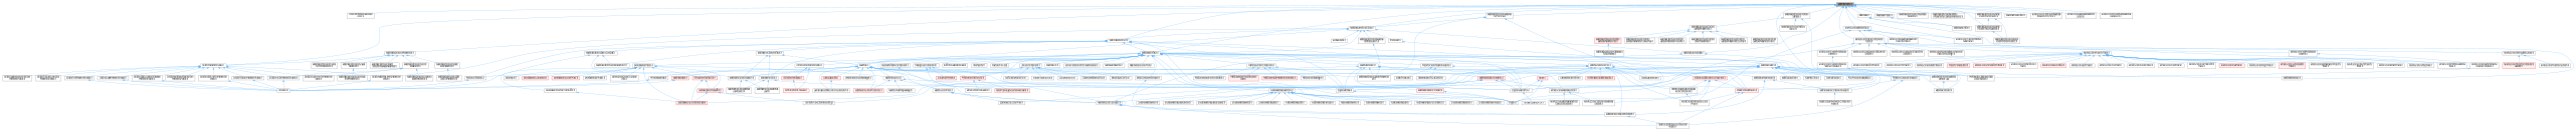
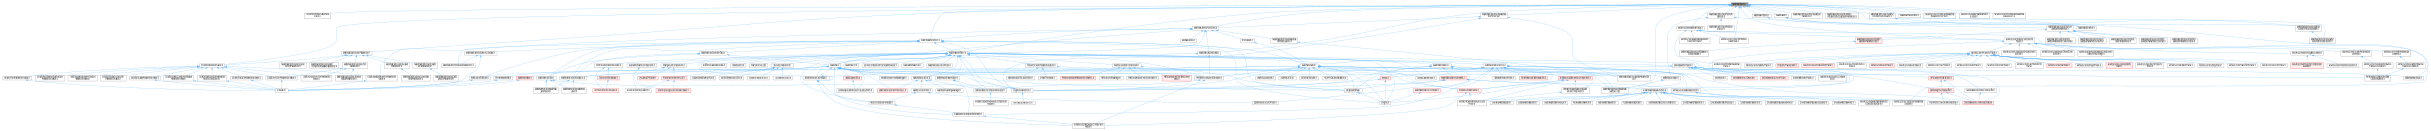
  digraph {
    fontname=Inter
    node [color=grey40 fillcolor=white fontname=Inter fontsize=10 shape=box style=filled]
    edge [color=steelblue1 dir=back fontname=Inter fontsize=10 labelfontname=Helvetica labelfontsize=10 style=solid]
    n1 [color=gray40 fillcolor=grey60 fontcolor=black height=0.2 label="MaterialTypes.h" width=0.4]
    n2 [height=0.2 label="CustomPrimitiveDataTrack\lEditor.h" width=0.4]
    n3 [height=0.2 label="DEditorParameterValue.h" width=0.4]
    n4 [height=0.2 label="MaterialCachedData.h" width=0.4]
    n5 [height=0.2 label="MaterialExpressionFontSample\lParameter.h" width=0.4]
    n6 [height=0.2 label="MaterialExpressionMaterial\lFunctionCall.h" width=0.4]
    n7 [height=0.2 label="MaterialLayersFunctions.h" width=0.4]
    n8 [height=0.2 label="MaterialExpressionMaterial\lSample.cpp" width=0.4]
    n9 [height=0.2 label="MaterialInterface.h" width=0.4]
    n10 [height=0.2 label="StaticParameterSet.h" width=0.4]
    n11 [height=0.2 label="MaterialExpressionParameter.h" width=0.4]
    n12 [height=0.2 label="MaterialExpressionRuntime\lVirtualTextureSampleParameter.h" width=0.4]
    n13 [height=0.2 label="MaterialExpressionSparse\lVolumeTextureBase.h" width=0.4]
    n14 [height=0.2 label="MaterialExpressionSparse\lVolumeTextureSample.h" width=0.4]
    n15 [height=0.2 label="MaterialExpressionTexture\lSample.h" width=0.4]
    n16 [height=0.2 label="MaterialIR.h" width=0.4]
    n17 [height=0.2 label="MaterialIRTypes.h" width=0.4]
    n18 [height=0.2 label="MaterialTrackEditor.h" width=0.4]
    n19 [height=0.2 label="MovieSceneComponentMaterial\lParameterSection.h" width=0.4]
    n20 [height=0.2 label="MovieSceneCustomPrimitive\lDataTrack.h" width=0.4]
    n21 [height=0.2 label="MovieSceneMaterialParameter\lSystem.h" width=0.4]
    n22 [height=0.2 label="MovieSceneMaterialTrack.h" width=0.4]
    n23 [height=0.2 label="MovieSceneTracksComponent\lTypes.h" width=0.4]
    n24 [height=0.2 label="MovieScenePreAnimatedMaterial\lParameters.h" width=0.4]
    n25 [height=0.2 label="DEditorDoubleVectorParameter\lValue.h" width=0.4]
    n26 [height=0.2 label="DEditorFontParameterValue.h" width=0.4]
    n27 [height=0.2 label="DEditorMaterialLayersParameter\lValue.h" width=0.4]
    n28 [height=0.2 label="DEditorRuntimeVirtualTexture\lParameterValue.h" width=0.4]
    n29 [height=0.2 label="DEditorScalarParameterValue.h" width=0.4]
    n30 [height=0.2 label="DEditorSparseVolumeTexture\lParameterValue.h" width=0.4]
    n31 [height=0.2 label="DEditorStaticComponentMask\lParameterValue.h" width=0.4]
-   n32 [height=0.2 label="DEditorStaticSwitchParameter\lValue.h" width=0.4]
+   n32 [height=0.2 label="DEditorStaticSwitchParameter\lMeshComponent.h" width=0.4]
    n33 [height=0.2 label="DEditorTextureCollection\lParameterValue.h" width=0.4]
    n34 [height=0.2 label="DEditorTextureParameterValue.h" width=0.4]
    n35 [height=0.2 label="DEditorVectorParameterValue.h" width=0.4]
    n36 [height=0.2 label="NaniteResourcesHelper.h" width=0.4]
    n37 [height=0.2 label="PrimitiveComponentHelper.h" width=0.4]
    n38 [height=0.2 label="EngineSharedPCH.h" width=0.4]
    n39 [height=0.2 label="MaterialInstanceUpdateParameter\lSet.h" width=0.4]
    n40 [height=0.2 label="Material.h" width=0.4]
    n41 [height=0.2 label="MaterialExpressionMaterial\lAttributeLayers.h" width=0.4]
    n42 [height=0.2 label="MediaBundle.h" width=0.4]
    n43 [height=0.2 label="Preshader.h" width=0.4]
    n44 [height=0.2 label="SkinnedMeshComponentHelper.h" width=0.4]
    n45 [height=0.2 label="MeshComponentHelper.h" width=0.4]
    n46 [height=0.2 label="Engine.h" width=0.4]
    n47 [height=0.2 label="AudioMaterialSlateTypes.h" width=0.4]
    n48 [height=0.2 label="BufferVisualizationData.h" width=0.4]
    n49 [height=0.2 label="FbxImporter.h" width=0.4]
    n50 [height=0.2 label="FractureTool.cpp" width=0.4]
    n51 [height=0.2 label="GizmoElementRenderState.h" width=0.4]
    n52 [height=0.2 label="LandscapeRender.h" width=0.4]
    n53 [height=0.2 label="LineSetComponent.h" width=0.4]
    n54 [height=0.2 label="MaterialInstance.h" width=0.4]
    n55 [height=0.2 label="MaterialList.h" width=0.4]
    n56 [height=0.2 label="MaterialOverlayHelper.h" width=0.4]
    n57 [height=0.2 label="MeshWireframeComponent.h" width=0.4]
    n58 [height=0.2 label="NaniteResources.h" width=0.4]
    n59 [height=0.2 label="ParticleSystemComponent.h" width=0.4]
    n60 [height=0.2 label="PropertyCustomizationHelpers.h" width=0.4]
    n61 [height=0.2 label="SceneComponentToDynamicMesh.h" width=0.4]
    n62 [height=0.2 label="SkeletalMeshTypes.h" width=0.4]
    n63 [height=0.2 label="SlateMaterialBrush.h" width=0.4]
    n64 [height=0.2 label="StaticMeshResources.h" width=0.4]
    n65 [height=0.2 label="TriangleSetComponent.h" width=0.4]
    n66 [height=0.2 label="WaterMeshSceneProxy.h" width=0.4]
    n67 [height=0.2 label="EngineMinimal.h" width=0.4]
    n68 [height=0.2 label="MaterialFunctionInstance.h" width=0.4]
    n69 [height=0.2 label="MaterialShared.h" width=0.4]
    n70 [height=0.2 label="ParticleDefinitions.h" width=0.4]
    n71 [height=0.2 label="MaterialEditorInstanceConstant.h" width=0.4]
    n72 [height=0.2 label="MaterialEditorPreviewParameters.h" width=0.4]
    n73 [height=0.2 label="MaterialFunction.h" width=0.4]
    n74 [height=0.2 label="MaterialFunctionInterface.h" width=0.4]
    n75 [height=0.2 label="MaterialExpressionDouble\lVectorParameter.h" width=0.4]
    n76 [height=0.2 label="MaterialExpressionScalar\lParameter.h" width=0.4]
    n77 [height=0.2 label="MaterialExpressionStatic\lBoolParameter.h" width=0.4]
    n78 [height=0.2 label="MaterialExpressionStatic\lComponentMaskParameter.h" width=0.4]
    n79 [height=0.2 label="MaterialExpressionVector\lParameter.h" width=0.4]
    n80 [height=0.2 label="MaterialExpressionSparse\lVolumeTextureObject.h" width=0.4]
    n81 [height=0.2 label="MaterialCompiler.h" width=0.4]
    n82 [height=0.2 label="MaterialExpressionParticle\lSubUV.h" width=0.4]
    n83 [height=0.2 label="MaterialExpressionTexture\lSampleParameter.h" width=0.4]
    n84 [height=0.2 label="MaterialIRModule.h" width=0.4]
    n85 [height=0.2 label="MaterialIREmitter.h" width=0.4]
    n86 [height=0.2 label="MovieSceneComponentMaterial\lSystem.h" width=0.4]
    n87 [height=0.2 label="MovieSceneMaterialParameter\lCollectionTrack.h" width=0.4]
    n88 [height=0.2 label="MovieScenePrimitiveMaterial\lTrack.h" width=0.4]
    n89 [height=0.2 label="MovieSceneMaterialSystem.h" width=0.4]
    n90 [height=0.2 label="MovieSceneComponentAttachment\lSystem.h" width=0.4]
    n91 [height=0.2 label="MovieSceneComponentTransform\lSystem.h" width=0.4]
    n92 [height=0.2 label="MovieSceneDoublePerlinNoise\lChannel.h" width=0.4]
    n93 [height=0.2 label="MovieSceneFloatPerlinNoise\lChannel.h" width=0.4]
    n94 [height=0.2 label="MovieSceneInterrogationLinker.h" width=0.4]
    n95 [height=0.2 label="MovieScenePreAnimatedComponent\lTransformStorage.h" width=0.4]
    n96 [height=0.2 label="MovieScenePropertyTrack.h" width=0.4]
    n97 [height=0.2 label="UnrealEd.h" width=0.4]
    n98 [height=0.2 label="InstancedStaticMeshComponent\lHelper.h" width=0.4]
    n99 [height=0.2 label="StaticMeshComponentHelper.h" width=0.4]
    n100 [height=0.2 label="InstancedSkinnedMeshComponent\lHelper.h" width=0.4]
    n101 [height=0.2 label="UnrealEdSharedPCH.h" width=0.4]
    n102 [color=red fillcolor="#FFF0F0" height=0.2 label="InstancedStaticMesh.h" width=0.4]
    n103 [height=0.2 label="LandscapeEditResourcesSubsystem.h" width=0.4]
    n104 [color=red fillcolor="#FFF0F0" height=0.2 label="LandscapeUtils.h" width=0.4]
    n105 [color=red fillcolor="#FFF0F0" height=0.2 label="MaterialGraph.h" width=0.4]
    n106 [height=0.2 label="PreviewMaterial.h" width=0.4]
    n107 [color=red fillcolor="#FFF0F0" height=0.2 label="StaticMeshSceneProxyDesc.h" width=0.4]
    n108 [height=0.2 label="WebBrowserAssetManager.h" width=0.4]
    n109 [height=0.2 label="HierarchicalStaticMeshScene\lProxy.h" width=0.4]
    n110 [height=0.2 label="MaterialFunctionMaterial\lLayer.h" width=0.4]
    n111 [height=0.2 label="MaterialFunctionMaterial\lLayerBlend.h" width=0.4]
    n112 [height=0.2 label="AudioMaterialButton.h" width=0.4]
    n113 [height=0.2 label="AudioMaterialEnvelope.h" width=0.4]
    n114 [height=0.2 label="AudioMaterialKnob.h" width=0.4]
    n115 [height=0.2 label="AudioMaterialMeter.h" width=0.4]
    n116 [height=0.2 label="AudioMaterialSlider.h" width=0.4]
    n117 [height=0.2 label="AudioMaterialStyleContainers.h" width=0.4]
    n118 [height=0.2 label="SAudioMaterialButton.h" width=0.4]
    n119 [height=0.2 label="SAudioMaterialEnvelope.h" width=0.4]
    n120 [height=0.2 label="SAudioMaterialKnob.h" width=0.4]
    n121 [height=0.2 label="SAudioMaterialLabeledKnob.h" width=0.4]
    n122 [height=0.2 label="SAudioMaterialLabeledSlider.h" width=0.4]
    n123 [height=0.2 label="SAudioMaterialMeter.h" width=0.4]
    n124 [height=0.2 label="SAudioMaterialSlider.h" width=0.4]
    n125 [color=red fillcolor="#FFF0F0" height=0.2 label="GizmoElementBase.h" width=0.4]
    n126 [color=red fillcolor="#FFF0F0" height=0.2 label="GizmoElementLineBase.h" width=0.4]
    n127 [height=0.2 label="CSGMeshesTool.h" width=0.4]
    n128 [height=0.2 label="CutMeshWithMeshTool.h" width=0.4]
-   n129 [height=0.2 label="MeshInspectorTool.h" width=0.4]
    n130 [color=red fillcolor="#FFF0F0" height=0.2 label="PreviewGeometryActor.h" width=0.4]
    n131 [height=0.2 label="SelfUnionMeshesTool.h" width=0.4]
    n132 [height=0.2 label="VolumeToMeshTool.h" width=0.4]
    n133 [color=red fillcolor="#FFF0F0" height=0.2 label="MaterialInstanceConstant.h" width=0.4]
    n134 [color=red fillcolor="#FFF0F0" height=0.2 label="MaterialInstanceDynamic.h" width=0.4]
    n135 [height=0.2 label="MeshElementsVisualizer.h" width=0.4]
    n136 [height=0.2 label="NaniteSceneProxy.h" width=0.4]
    n137 [height=0.2 label="NaniteStreamingManager.h" width=0.4]
    n138 [height=0.2 label="ParticleEventManager.h" width=0.4]
    n139 [height=0.2 label="ParticleModuleEventGenerator.h" width=0.4]
    n140 [color=red fillcolor="#FFF0F0" height=0.2 label="ParticleModuleEventReceiver\lBase.h" width=0.4]
    n141 [color=red fillcolor="#FFF0F0" height=0.2 label="ParticleModuleParameterDynamic.h" width=0.4]
    n142 [height=0.2 label="DetailTreeNode.h" width=0.4]
    n143 [height=0.2 label="GameModeInfoCustomizer.h" width=0.4]
    n144 [height=0.2 label="PerlinNoiseChannelDetails\lCustomization.h" width=0.4]
    n145 [color=red fillcolor="#FFF0F0" height=0.2 label="GPUSkinVertexFactory.h" width=0.4]
    n146 [color=red fillcolor="#FFF0F0" height=0.2 label="SkeletalMeshLODRenderData.h" width=0.4]
    n147 [color=red fillcolor="#FFF0F0" height=0.2 label="SkinWeightVertexBuffer.h" width=0.4]
    n148 [height=0.2 label="SkelImport.h" width=0.4]
    n149 [color=red fillcolor="#FFF0F0" height=0.2 label="SkeletalMeshLODModel.h" width=0.4]
    n150 [color=red fillcolor="#FFF0F0" height=0.2 label="SkeletalMeshSceneProxy.h" width=0.4]
    n151 [height=0.2 label="SkeletalMeshVertexClothBuffer.h" width=0.4]
    n152 [height=0.2 label="SkeletalRenderPublic.h" width=0.4]
    n153 [height=0.2 label="SkinnedAssetAsyncCompile\lUtils.h" width=0.4]
    n154 [height=0.2 label="SplineMeshSceneProxy.h" width=0.4]
    n155 [height=0.2 label="GeometryCollectionRendering.h" width=0.4]
    n156 [height=0.2 label="CanvasRendererItem.h" width=0.4]
    n157 [color=red fillcolor="#FFF0F0" height=0.2 label="DerivedMeshDataTaskUtils.h" width=0.4]
    n158 [height=0.2 label="HierarchicalInstancedStatic\lMeshComponent.h" width=0.4]
    n159 [color=red fillcolor="#FFF0F0" height=0.2 label="InstancedStaticMeshComponent.h" width=0.4]
    n160 [color=red fillcolor="#FFF0F0" height=0.2 label="Model.h" width=0.4]
    n161 [color=red fillcolor="#FFF0F0" height=0.2 label="MeshTopologySelectionMechanic.h" width=0.4]
    n162 [color=red fillcolor="#FFF0F0" height=0.2 label="UVLayoutPreview.h" width=0.4]
    n163 [height=0.2 label="MovieSceneMaterialParameter\lCollectionSystem.h" width=0.4]
    n164 [height=0.2 label="AddPatchTool.h" width=0.4]
    n165 [height=0.2 label="ExternalTexture.h" width=0.4]
    n166 [height=0.2 label="PSOPrecacheValidation.h" width=0.4]
    n167 [height=0.2 label="WaterSubsystem.h" width=0.4]
    n168 [height=0.2 label="MaterialExpressionCurveAtlas\lRowParameter.h" width=0.4]
    n169 [height=0.2 label="MaterialExpressionStatic\lSwitchParameter.h" width=0.4]
    n170 [height=0.2 label="MaterialExpressionChannel\lMaskParameter.h" width=0.4]
    n171 [height=0.2 label="MaterialExpressionTexture\lObjectParameter.h" width=0.4]
    n172 [color=red fillcolor="#FFF0F0" height=0.2 label="MaterialExpressionTexture\lSampleParameter2D.h" width=0.4]
    n173 [height=0.2 label="MaterialExpressionTexture\lSampleParameter2DArray.h" width=0.4]
    n174 [height=0.2 label="MaterialExpressionTexture\lSampleParameterCube.h" width=0.4]
    n175 [height=0.2 label="MaterialExpressionTexture\lSampleParameterCubeArray.h" width=0.4]
    n176 [height=0.2 label="MaterialExpressionTexture\lSampleParameterVolume.h" width=0.4]
    n177 [height=0.2 label="MaterialExpressionAntialiased\lTextureMask.h" width=0.4]
    n178 [height=0.2 label="MovieSceneDoublePerlinNoise\lChannelContainer.h" width=0.4]
    n179 [height=0.2 label="MovieSceneFloatPerlinNoise\lChannelContainer.h" width=0.4]
    n180 [height=0.2 label="MovieScenePredictionSystem.h" width=0.4]
    n181 [color=red fillcolor="#FFF0F0" height=0.2 label="MovieScenePropertyComponent\lHandler.h" width=0.4]
    n182 [color=red fillcolor="#FFF0F0" height=0.2 label="MovieScene3DTransformTrack.h" width=0.4]
    n183 [height=0.2 label="MovieSceneActorReference\lTrack.h" width=0.4]
    n184 [color=red fillcolor="#FFF0F0" height=0.2 label="MovieSceneBoolTrack.h" width=0.4]
    n185 [height=0.2 label="MovieSceneByteTrack.h" width=0.4]
    n186 [height=0.2 label="MovieSceneColorTrack.h" width=0.4]
    n187 [height=0.2 label="MovieSceneDoubleTrack.h" width=0.4]
    n188 [height=0.2 label="MovieSceneEnumTrack.h" width=0.4]
    n189 [height=0.2 label="MovieSceneEulerTransform\lTrack.h" width=0.4]
    n190 [color=red fillcolor="#FFF0F0" height=0.2 label="MovieSceneFloatTrack.h" width=0.4]
    n191 [height=0.2 label="MovieSceneIntegerTrack.h" width=0.4]
    n192 [color=red fillcolor="#FFF0F0" height=0.2 label="MovieSceneLevelVisibility\lTrack.h" width=0.4]
-   n193 [height=0.2 label="MovieSceneMediaPlayerProperty\lTrack.h" width=0.4]
    n194 [height=0.2 label="MovieSceneObjectProperty\lTrack.h" width=0.4]
    n195 [height=0.2 label="MovieSceneRotatorTrack.h" width=0.4]
    n196 [height=0.2 label="MovieSceneStringTrack.h" width=0.4]
    n197 [height=0.2 label="MovieSceneTransformTrack.h" width=0.4]
    n198 [height=0.2 label="MovieSceneVectorTrack.h" width=0.4]
    n199 [height=0.2 label="MovieSceneVisibilityTrack.h" width=0.4]
    n200 [color=red fillcolor="#FFF0F0" height=0.2 label="PropertyTrackEditor.h" width=0.4]
    n1 -> n2
    n1 -> n3
    n1 -> n4
    n1 -> n5
    n1 -> n6
    n1 -> n7
    n1 -> n8
    n1 -> n9
    n1 -> n10
    n1 -> n11
    n1 -> n12
    n1 -> n13
    n1 -> n14
    n1 -> n15
    n1 -> n16
    n1 -> n17
    n1 -> n18
    n1 -> n19
    n1 -> n20
    n1 -> n21
    n1 -> n22
    n1 -> n23
    n1 -> n24
    n3 -> n25
    n3 -> n26
    n3 -> n27
    n3 -> n28
    n3 -> n29
    n3 -> n30
    n3 -> n31
    n3 -> n32
    n3 -> n33
    n3 -> n34
    n3 -> n35
    n4 -> n36
    n4 -> n37
    n6 -> n7
    n6 -> n38
    n6 -> n39
    n7 -> n4
    n7 -> n9
    n7 -> n10
    n7 -> n27
    n7 -> n40
    n7 -> n41
    n7 -> n42
    n7 -> n43
    n9 -> n36
    n9 -> n37
    n9 -> n38
    n9 -> n40
    n9 -> n44
    n9 -> n45
    n9 -> n46
    n9 -> n47
    n9 -> n48
    n9 -> n49
    n9 -> n50
    n9 -> n51
    n9 -> n52
    n9 -> n53
    n9 -> n54
    n9 -> n55
    n9 -> n56
    n9 -> n57
    n9 -> n58
    n9 -> n59
    n9 -> n60
    n9 -> n61
    n9 -> n62
    n9 -> n63
    n9 -> n64
    n9 -> n65
    n9 -> n66
    n10 -> n9
    n10 -> n38
    n10 -> n46
    n10 -> n67
-   n71 -> n68
+   n10 -> n68
    n10 -> n69
    n10 -> n70
    n10 -> n71
    n10 -> n72
    n10 -> n73
    n10 -> n74
    n11 -> n3
    n11 -> n75
    n11 -> n76
    n11 -> n77
    n11 -> n78
    n11 -> n79
    n13 -> n14
    n13 -> n80
    n14 -> n80
    n15 -> n81
    n15 -> n82
    n15 -> n83
    n16 -> n84
    n16 -> n85
    n17 -> n85
    n22 -> n20
    n22 -> n23
    n22 -> n86
    n22 -> n87
    n22 -> n88
    n23 -> n89
    n23 -> n90
    n23 -> n91
    n23 -> n92
    n23 -> n93
    n23 -> n94
    n23 -> n95
    n23 -> n96
    n26 -> n97
    n27 -> n97
    n29 -> n97
    n31 -> n97
    n32 -> n97
    n34 -> n97
    n35 -> n97
    n36 -> n36
    n36 -> n98
    n36 -> n99
    n37 -> n44
    n37 -> n98
    n38 -> n101
    n40 -> n8
    n40 -> n36
    n40 -> n37
    n40 -> n38
    n40 -> n39
    n40 -> n45
    n40 -> n67
    n40 -> n68
    n40 -> n102
    n40 -> n103
    n40 -> n104
    n40 -> n105
    n40 -> n106
    n40 -> n107
    n40 -> n108
    n41 -> n39
    n43 -> n69
    n44 -> n100
    n45 -> n99
    n47 -> n112
    n47 -> n113
    n47 -> n114
    n47 -> n115
    n47 -> n116
    n47 -> n117
    n47 -> n118
    n47 -> n119
    n47 -> n120
    n47 -> n121
    n47 -> n122
    n47 -> n123
    n47 -> n124
    n51 -> n125
    n51 -> n126
    n53 -> n127
    n53 -> n128
-   n53 -> n129
    n53 -> n130
    n53 -> n131
    n53 -> n132
    n54 -> n38
    n54 -> n39
    n54 -> n67
    n54 -> n68
    n54 -> n89
    n54 -> n133
    n54 -> n134
    n56 -> n44
    n56 -> n99
    n57 -> n135
    n58 -> n44
    n58 -> n107
    n58 -> n136
    n58 -> n137
    n59 -> n67
    n59 -> n138
    n59 -> n139
    n59 -> n140
    n59 -> n141
    n60 -> n142
    n60 -> n143
    n60 -> n144
    n62 -> n58
    n62 -> n145
    n62 -> n146
    n62 -> n147
    n62 -> n148
    n62 -> n149
    n62 -> n150
    n62 -> n151
    n62 -> n152
    n62 -> n153
    n64 -> n52
    n64 -> n99
    n64 -> n102
    n64 -> n109
    n64 -> n146
    n64 -> n154
    n64 -> n155
    n64 -> n156
    n64 -> n157
    n64 -> n158
    n64 -> n159
    n64 -> n160
    n65 -> n130
    n65 -> n161
    n65 -> n162
    n67 -> n46
    n68 -> n110
    n68 -> n111
    n69 -> n8
    n69 -> n36
    n69 -> n37
    n69 -> n38
    n69 -> n46
    n69 -> n52
    n69 -> n67
    n69 -> n70
    n69 -> n81
    n69 -> n84
    n69 -> n102
    n69 -> n164
    n69 -> n165
    n69 -> n166
    n69 -> n167
    n70 -> n97
    n71 -> n72
    n71 -> n97
    n73 -> n38
    n73 -> n110
    n73 -> n111
    n74 -> n40
    n74 -> n68
    n74 -> n73
    n76 -> n168
    n77 -> n169
    n79 -> n25
    n79 -> n35
    n79 -> n170
-   n8 -> n81
+   n81 -> n8
    n83 -> n171
    n83 -> n172
    n83 -> n173
    n83 -> n174
    n83 -> n175
    n83 -> n176
    n89 -> n86
    n89 -> n163
    n92 -> n178
    n93 -> n179
    n94 -> n180
    n94 -> n181
    n96 -> n88
    n96 -> n182
    n96 -> n183
    n96 -> n184
    n96 -> n185
    n96 -> n186
    n96 -> n187
    n96 -> n188
    n96 -> n189
    n96 -> n190
    n96 -> n191
    n96 -> n192
-   n96 -> n193
    n96 -> n194
    n96 -> n195
    n96 -> n196
    n96 -> n197
    n96 -> n198
    n96 -> n199
    n96 -> n200
    n99 -> n98
    n102 -> n98
    n102 -> n109
    n104 -> n103
    n105 -> n97
    n106 -> n97
    n125 -> n126
    n130 -> n135
    n130 -> n161
    n133 -> n46
    n134 -> n38
    n134 -> n47
    n134 -> n67
    n134 -> n89
-   n136 -> n36
+   n136 -> n45
    n136 -> n154
    n145 -> n146
    n145 -> n147
    n147 -> n146
    n147 -> n155
    n151 -> n146
    n158 -> n109
    n159 -> n46
    n159 -> n102
    n159 -> n109
    n159 -> n158
    n160 -> n38
    n160 -> n46
    n172 -> n177
    n178 -> n144
    n179 -> n144
  }
